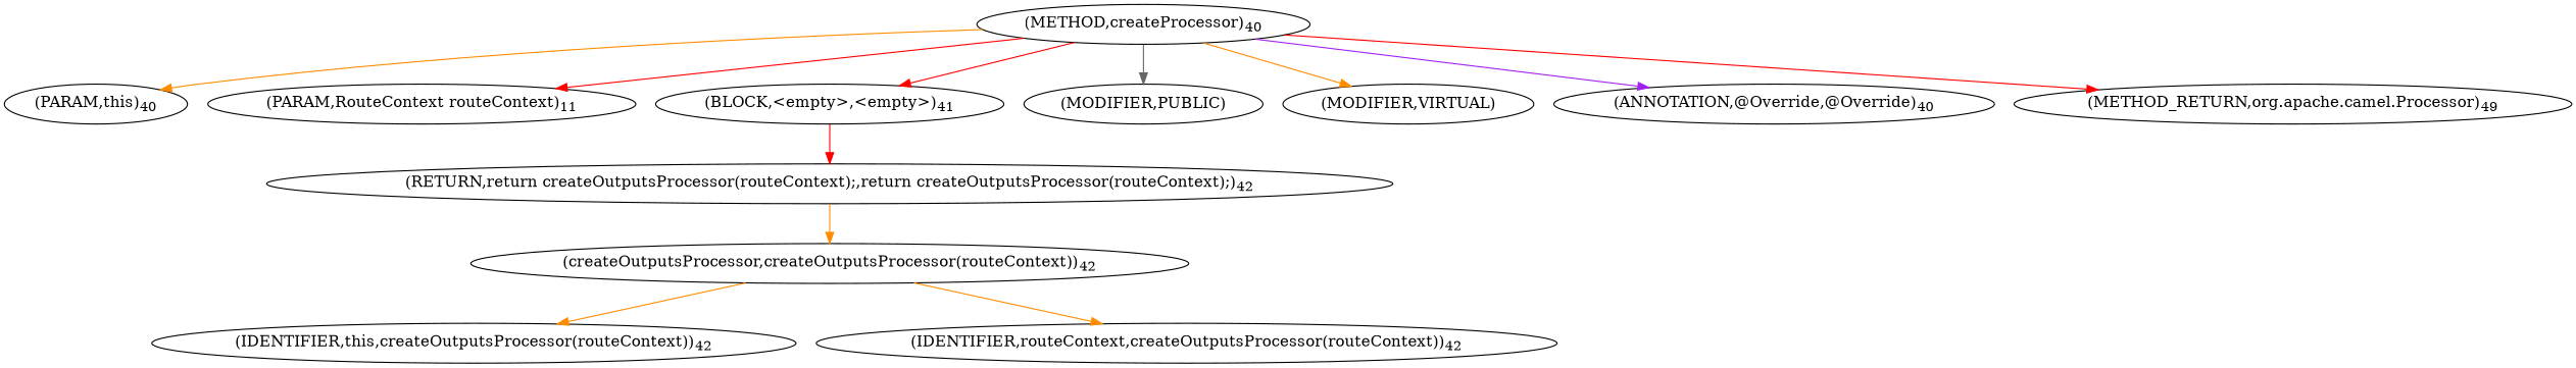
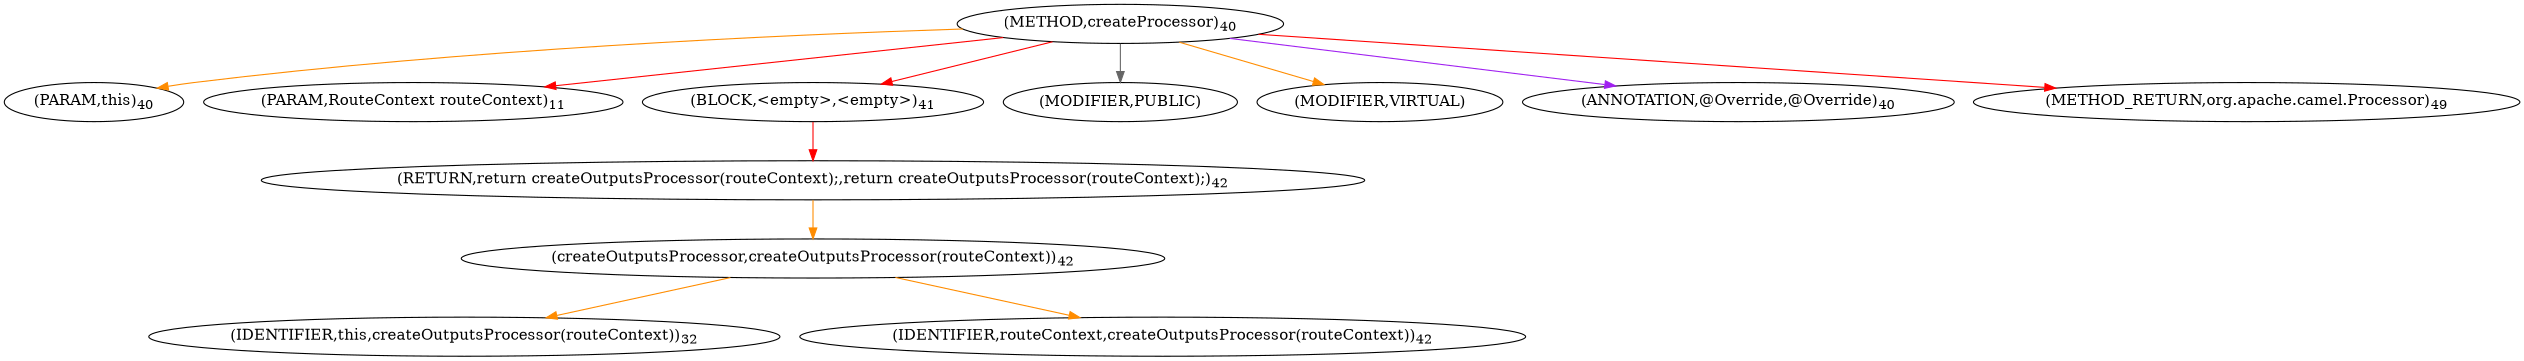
  digraph {
    edge [color=darkorange]
    n1 [label=<(METHOD,createProcessor)<SUB>40</SUB>>]
    n2 [label=<(PARAM,this)<SUB>40</SUB>>]
    n3 [label=<(PARAM,RouteContext routeContext)<SUB>11</SUB>>]
    n4 [label=<(BLOCK,&lt;empty&gt;,&lt;empty&gt;)<SUB>41</SUB>>]
    n5 [label=<(MODIFIER,PUBLIC)>]
    n6 [label=<(MODIFIER,VIRTUAL)>]
    n7 [label=<(ANNOTATION,@Override,@Override)<SUB>40</SUB>>]
    n8 [label=<(METHOD_RETURN,org.apache.camel.Processor)<SUB>49</SUB>>]
    n9 [label=<(RETURN,return createOutputsProcessor(routeContext);,return createOutputsProcessor(routeContext);)<SUB>42</SUB>>]
    n10 [label=<(createOutputsProcessor,createOutputsProcessor(routeContext))<SUB>42</SUB>>]
-   n11 [label=<(IDENTIFIER,this,createOutputsProcessor(routeContext))<SUB>42</SUB>>]
+   n11 [label=<(IDENTIFIER,this,createOutputsProcessor(routeContext))<SUB>32</SUB>>]
    n12 [label=<(IDENTIFIER,routeContext,createOutputsProcessor(routeContext))<SUB>42</SUB>>]
    n1 -> n2
    n1 -> n3 [color=red]
    n1 -> n4 [color=red]
    n1 -> n5 [color=gray40]
    n1 -> n6
    n1 -> n7 [color=purple]
    n1 -> n8 [color=red]
    n4 -> n9 [color=red]
    n9 -> n10
    n10 -> n11
    n10 -> n12
  }
